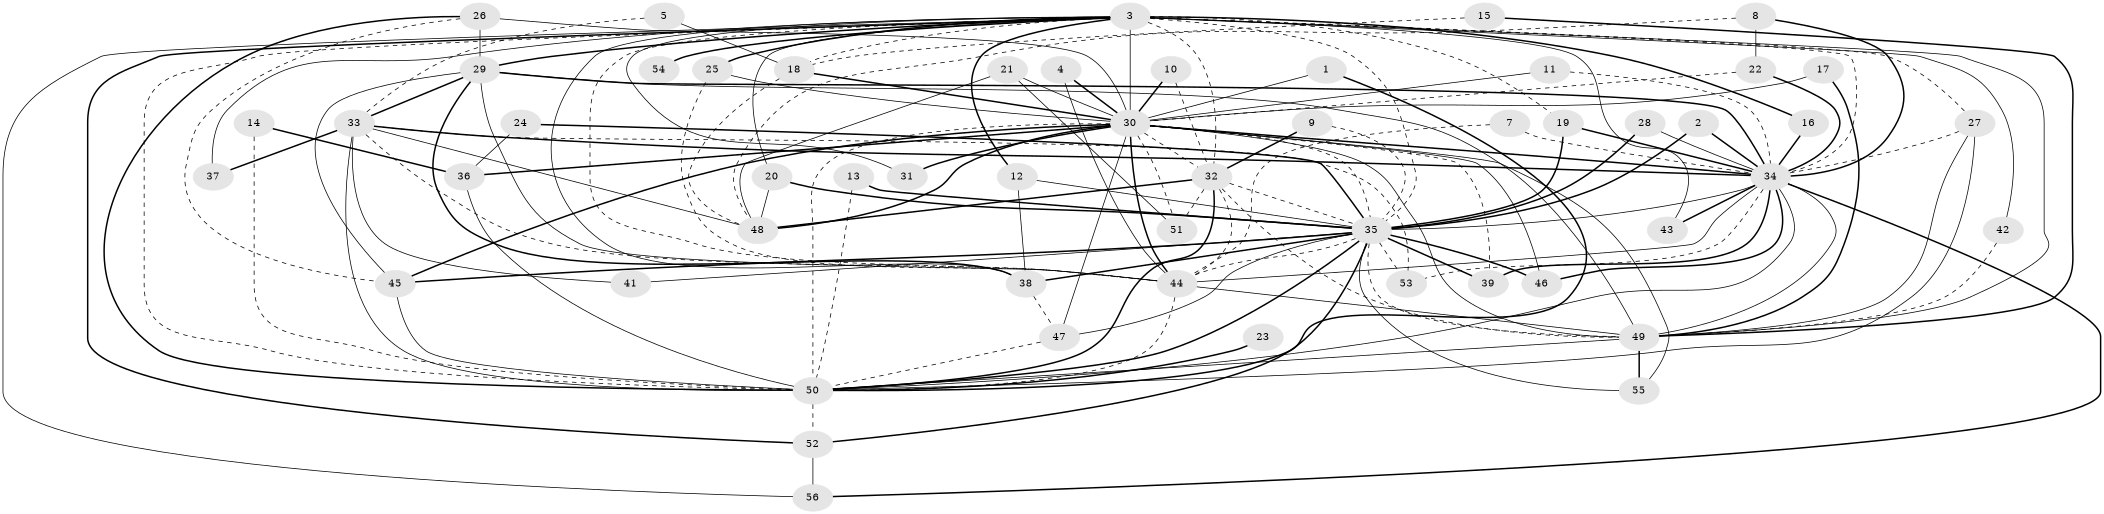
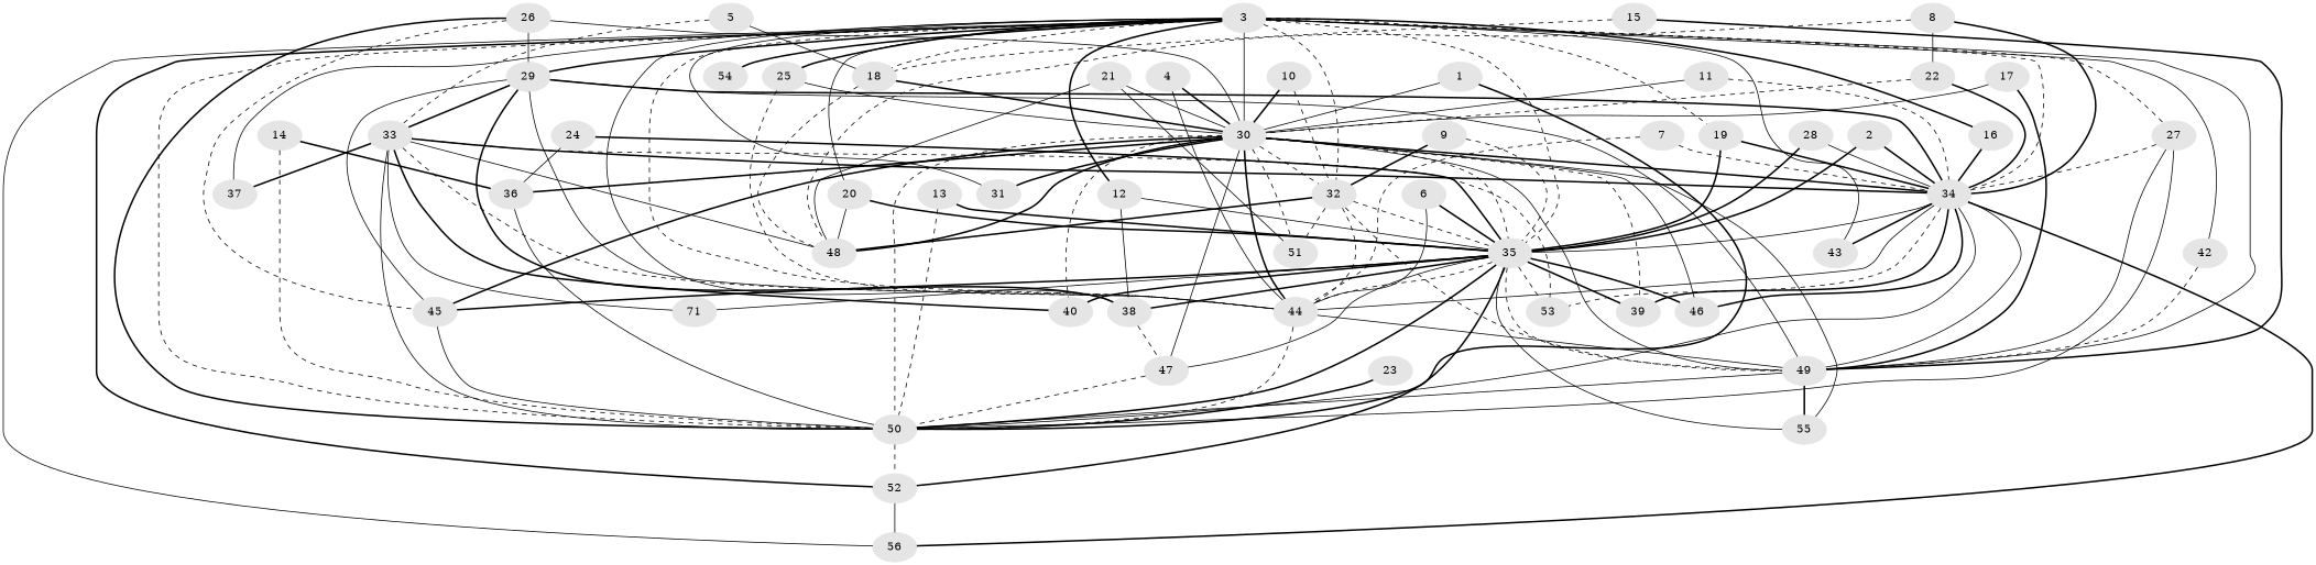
  graph {
    fontname="DejaVu Serif"
    node [color=gray90 fontname="DejaVu Serif" style=filled]
    edge [fontname="DejaVu Serif" style=bold weight=1.0]
    1
    30
    50
    34
    35
    31
    32
    44
    49
    51
    48
    36
    45
    39
+   40
    46
    47
    55
    52
    2
    43
    56
    53
    38
-   41
+   41 [label=71]
    3
    12
    16
    18
    19
    20
    25
    27
    29
    37
    42
    54
    33
    4
    5
+   6
    7
    8
    22
    9
    10
    11
    13
    14
    15
    17
    21
    23
    24
    26
    28
    1 -- 30 [style=solid]
    1 -- 50
    30 -- 50 [style=dashed weight=3.0]
    30 -- 34 [weight=4.0]
    30 -- 35 [style=dashed weight=3.0]
    30 -- 31
    30 -- 32 [style=dashed weight=2.0]
    30 -- 44 [weight=2.0]
    30 -- 49 [style=solid weight=2.0]
    30 -- 51 [style=dashed]
    30 -- 48 [weight=2.0]
    30 -- 36 [weight=3.0]
    30 -- 45
    30 -- 39 [style=dashed]
+   30 -- 40 [style=dashed]
    30 -- 46 [style=solid]
    30 -- 47 [style=solid]
    30 -- 55 [style=solid]
    50 -- 52 [style=dashed]
    34 -- 50 [style=solid]
    34 -- 35 [style=solid]
    34 -- 44 [style=solid]
    34 -- 49 [style=solid]
    34 -- 39
    34 -- 46
    34 -- 43
    34 -- 56
    34 -- 53 [style=dashed]
    35 -- 50
    35 -- 44 [style=dashed weight=2.0]
    35 -- 49 [style=dashed]
    35 -- 45
    35 -- 39
+   35 -- 40
    35 -- 46 [weight=2.0]
    35 -- 47 [style=solid]
    35 -- 55 [style=solid]
    35 -- 52
    35 -- 53 [style=dashed]
    35 -- 38
    35 -- 41 [style=solid]
-   32 -- 50
    32 -- 35 [style=dashed]
    32 -- 44 [style=dashed]
    32 -- 49 [style=dashed weight=2.0]
    32 -- 51 [style=dashed]
    32 -- 48
    44 -- 50 [style=dashed]
    44 -- 49 [style=solid weight=2.0]
    49 -- 50 [style=solid]
    49 -- 55
    36 -- 50 [style=solid]
    45 -- 50 [style=solid]
    47 -- 50 [style=dashed]
    52 -- 56 [style=solid]
    2 -- 34
    2 -- 35
    38 -- 47 [style=dashed]
    3 -- 30 [style=solid weight=5.0]
    3 -- 50 [style=dashed weight=4.0]
    3 -- 34 [style=dashed weight=2.0]
    3 -- 35 [style=dashed weight=2.0]
    3 -- 31 [style=solid]
    3 -- 32 [style=dashed weight=3.0]
    3 -- 44 [style=dashed weight=3.0]
    3 -- 49 [style=solid weight=3.0]
    3 -- 52
    3 -- 43 [style=solid]
    3 -- 56 [style=solid]
    3 -- 38 [style=solid]
    3 -- 12
    3 -- 16
    3 -- 18 [style=dashed]
    3 -- 19 [style=dashed]
    3 -- 20 [style=solid]
    3 -- 25
    3 -- 27 [style=dashed]
    3 -- 29
    3 -- 37 [style=solid]
    3 -- 42 [style=solid]
    3 -- 54
    12 -- 35 [style=solid]
    12 -- 38 [style=solid]
    16 -- 34
    18 -- 30
    18 -- 48 [style=dashed]
    19 -- 34
    19 -- 35 [weight=2.0]
    20 -- 35
    20 -- 48 [style=solid]
    25 -- 30 [style=solid]
    25 -- 44 [style=dashed]
    27 -- 50 [style=solid]
    27 -- 34 [style=dashed]
    27 -- 49 [style=solid]
    29 -- 34
    29 -- 44 [style=solid]
    29 -- 49 [style=solid]
    29 -- 45 [style=solid]
    29 -- 38
    29 -- 33
    42 -- 49 [style=dashed]
    33 -- 50 [style=solid weight=2.0]
    33 -- 34
    33 -- 44 [style=dashed]
    33 -- 48 [style=solid]
+   33 -- 40
    33 -- 53 [style=dashed]
    33 -- 41 [style=solid]
    33 -- 37
    4 -- 30
    4 -- 44 [style=solid]
    5 -- 18 [style=solid]
    5 -- 33 [style=dashed]
+   6 -- 35
+   6 -- 44 [style=solid]
    7 -- 34 [style=dashed]
    7 -- 44 [style=dashed]
    8 -- 34
    8 -- 48 [style=dashed]
    8 -- 22 [style=solid]
    22 -- 30 [style=dashed]
    22 -- 34
    9 -- 35 [style=dashed]
    9 -- 32
    10 -- 30
    10 -- 32 [style=dashed]
    11 -- 30 [style=solid]
    11 -- 34 [style=dashed]
    13 -- 50 [style=dashed]
    13 -- 35
    14 -- 50 [style=dashed]
    14 -- 36
    15 -- 49
    15 -- 18 [style=dashed]
    17 -- 30 [style=solid]
    17 -- 49
    21 -- 30 [style=solid]
    21 -- 51 [style=solid]
    21 -- 48 [style=solid]
    23 -- 50
    24 -- 35
    24 -- 36 [style=solid]
    26 -- 30 [style=solid weight=2.0]
    26 -- 50
    26 -- 45 [style=dashed]
    26 -- 29 [style=solid weight=2.0]
    28 -- 34 [style=solid]
    28 -- 35
  }
